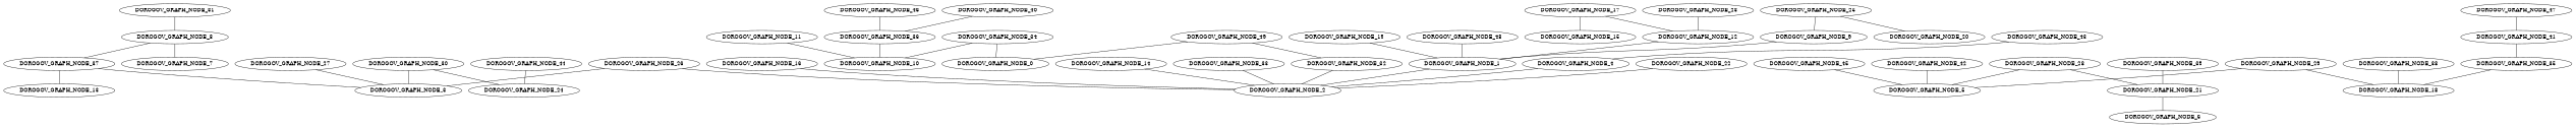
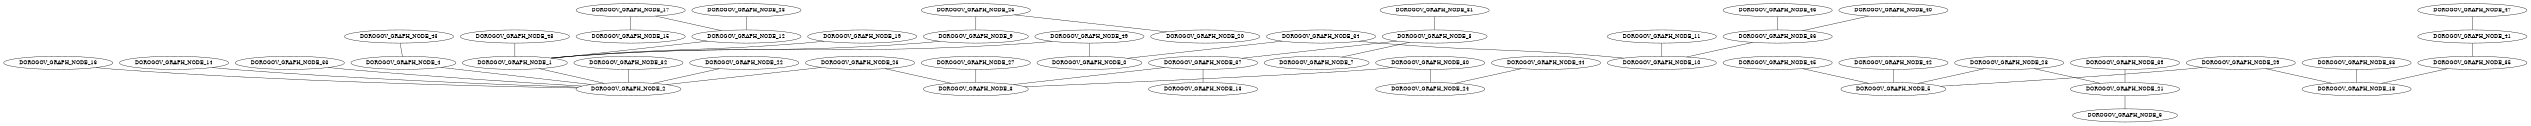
  graph {
    edge [weight=3]
    DOROGOV_GRAPH_NODE_48
    DOROGOV_GRAPH_NODE_1
    DOROGOV_GRAPH_NODE_2
    DOROGOV_GRAPH_NODE_26
    DOROGOV_GRAPH_NODE_3
    DOROGOV_GRAPH_NODE_32
    DOROGOV_GRAPH_NODE_22
    DOROGOV_GRAPH_NODE_42
    DOROGOV_GRAPH_NODE_5
    DOROGOV_GRAPH_NODE_11
    DOROGOV_GRAPH_NODE_10
    DOROGOV_GRAPH_NODE_36
    DOROGOV_GRAPH_NODE_16
    DOROGOV_GRAPH_NODE_17
    DOROGOV_GRAPH_NODE_15
    DOROGOV_GRAPH_NODE_12
    DOROGOV_GRAPH_NODE_27
    DOROGOV_GRAPH_NODE_28
    DOROGOV_GRAPH_NODE_21
    DOROGOV_GRAPH_NODE_6
    DOROGOV_GRAPH_NODE_46
    DOROGOV_GRAPH_NODE_8
    DOROGOV_GRAPH_NODE_7
    DOROGOV_GRAPH_NODE_37
    DOROGOV_GRAPH_NODE_39
    DOROGOV_GRAPH_NODE_40
    DOROGOV_GRAPH_NODE_25
    DOROGOV_GRAPH_NODE_9
    DOROGOV_GRAPH_NODE_20
    DOROGOV_GRAPH_NODE_35
    DOROGOV_GRAPH_NODE_18
    DOROGOV_GRAPH_NODE_13
    DOROGOV_GRAPH_NODE_38
    DOROGOV_GRAPH_NODE_45
    DOROGOV_GRAPH_NODE_30
    DOROGOV_GRAPH_NODE_24
    DOROGOV_GRAPH_NODE_34
    DOROGOV_GRAPH_NODE_0
    DOROGOV_GRAPH_NODE_47
    DOROGOV_GRAPH_NODE_41
    DOROGOV_GRAPH_NODE_14
    DOROGOV_GRAPH_NODE_29
    DOROGOV_GRAPH_NODE_49
    DOROGOV_GRAPH_NODE_33
    DOROGOV_GRAPH_NODE_43
    DOROGOV_GRAPH_NODE_4
    DOROGOV_GRAPH_NODE_44
    DOROGOV_GRAPH_NODE_31
    DOROGOV_GRAPH_NODE_19
    DOROGOV_GRAPH_NODE_23
    DOROGOV_GRAPH_NODE_48 -- DOROGOV_GRAPH_NODE_1 [weight=19]
    DOROGOV_GRAPH_NODE_1 -- DOROGOV_GRAPH_NODE_2
    DOROGOV_GRAPH_NODE_26 -- DOROGOV_GRAPH_NODE_2 [weight=13]
    DOROGOV_GRAPH_NODE_26 -- DOROGOV_GRAPH_NODE_3 [weight=14]
    DOROGOV_GRAPH_NODE_32 -- DOROGOV_GRAPH_NODE_2 [weight=14]
    DOROGOV_GRAPH_NODE_22 -- DOROGOV_GRAPH_NODE_2 [weight=13]
    DOROGOV_GRAPH_NODE_42 -- DOROGOV_GRAPH_NODE_5 [weight=13]
    DOROGOV_GRAPH_NODE_11 -- DOROGOV_GRAPH_NODE_10 [weight=12]
    DOROGOV_GRAPH_NODE_36 -- DOROGOV_GRAPH_NODE_10 [weight=11]
    DOROGOV_GRAPH_NODE_16 -- DOROGOV_GRAPH_NODE_2 [weight=10]
    DOROGOV_GRAPH_NODE_17 -- DOROGOV_GRAPH_NODE_15 [weight=9]
    DOROGOV_GRAPH_NODE_17 -- DOROGOV_GRAPH_NODE_12 [weight=4]
    DOROGOV_GRAPH_NODE_12 -- DOROGOV_GRAPH_NODE_1 [weight=5]
    DOROGOV_GRAPH_NODE_27 -- DOROGOV_GRAPH_NODE_3 [weight=9]
    DOROGOV_GRAPH_NODE_28 -- DOROGOV_GRAPH_NODE_5 [weight=9]
    DOROGOV_GRAPH_NODE_28 -- DOROGOV_GRAPH_NODE_21 [weight=7]
    DOROGOV_GRAPH_NODE_21 -- DOROGOV_GRAPH_NODE_6 [weight=1]
    DOROGOV_GRAPH_NODE_46 -- DOROGOV_GRAPH_NODE_36 [weight=9]
    DOROGOV_GRAPH_NODE_8 -- DOROGOV_GRAPH_NODE_7 [weight=8]
    DOROGOV_GRAPH_NODE_8 -- DOROGOV_GRAPH_NODE_37 [weight=4]
    DOROGOV_GRAPH_NODE_37 -- DOROGOV_GRAPH_NODE_3 [weight=2]
    DOROGOV_GRAPH_NODE_37 -- DOROGOV_GRAPH_NODE_13 [weight=7]
    DOROGOV_GRAPH_NODE_39 -- DOROGOV_GRAPH_NODE_21 [weight=8]
    DOROGOV_GRAPH_NODE_40 -- DOROGOV_GRAPH_NODE_36 [weight=8]
    DOROGOV_GRAPH_NODE_25 -- DOROGOV_GRAPH_NODE_9 [weight=7]
    DOROGOV_GRAPH_NODE_25 -- DOROGOV_GRAPH_NODE_20 [weight=4]
    DOROGOV_GRAPH_NODE_9 -- DOROGOV_GRAPH_NODE_1
    DOROGOV_GRAPH_NODE_35 -- DOROGOV_GRAPH_NODE_18 [weight=7]
    DOROGOV_GRAPH_NODE_38 -- DOROGOV_GRAPH_NODE_18 [weight=7]
    DOROGOV_GRAPH_NODE_45 -- DOROGOV_GRAPH_NODE_5 [weight=7]
    DOROGOV_GRAPH_NODE_30 -- DOROGOV_GRAPH_NODE_3 [weight=6]
    DOROGOV_GRAPH_NODE_30 -- DOROGOV_GRAPH_NODE_24 [weight=6]
    DOROGOV_GRAPH_NODE_34 -- DOROGOV_GRAPH_NODE_10 [weight=6]
    DOROGOV_GRAPH_NODE_34 -- DOROGOV_GRAPH_NODE_0 [weight=4]
    DOROGOV_GRAPH_NODE_47 -- DOROGOV_GRAPH_NODE_41 [weight=6]
    DOROGOV_GRAPH_NODE_41 -- DOROGOV_GRAPH_NODE_35 [weight=5]
    DOROGOV_GRAPH_NODE_14 -- DOROGOV_GRAPH_NODE_2 [weight=5]
    DOROGOV_GRAPH_NODE_29 -- DOROGOV_GRAPH_NODE_5 [weight=4]
    DOROGOV_GRAPH_NODE_29 -- DOROGOV_GRAPH_NODE_18 [weight=5]
-   DOROGOV_GRAPH_NODE_49 -- DOROGOV_GRAPH_NODE_32 [weight=4]
+   DOROGOV_GRAPH_NODE_49 -- DOROGOV_GRAPH_NODE_1 [weight=4]
    DOROGOV_GRAPH_NODE_49 -- DOROGOV_GRAPH_NODE_0
    DOROGOV_GRAPH_NODE_33 -- DOROGOV_GRAPH_NODE_2
    DOROGOV_GRAPH_NODE_43 -- DOROGOV_GRAPH_NODE_4
    DOROGOV_GRAPH_NODE_4 -- DOROGOV_GRAPH_NODE_2 [weight=1]
    DOROGOV_GRAPH_NODE_44 -- DOROGOV_GRAPH_NODE_24
    DOROGOV_GRAPH_NODE_31 -- DOROGOV_GRAPH_NODE_8 [weight=2]
    DOROGOV_GRAPH_NODE_19 -- DOROGOV_GRAPH_NODE_1 [weight=1]
    DOROGOV_GRAPH_NODE_23 -- DOROGOV_GRAPH_NODE_12 [weight=1]
  }
